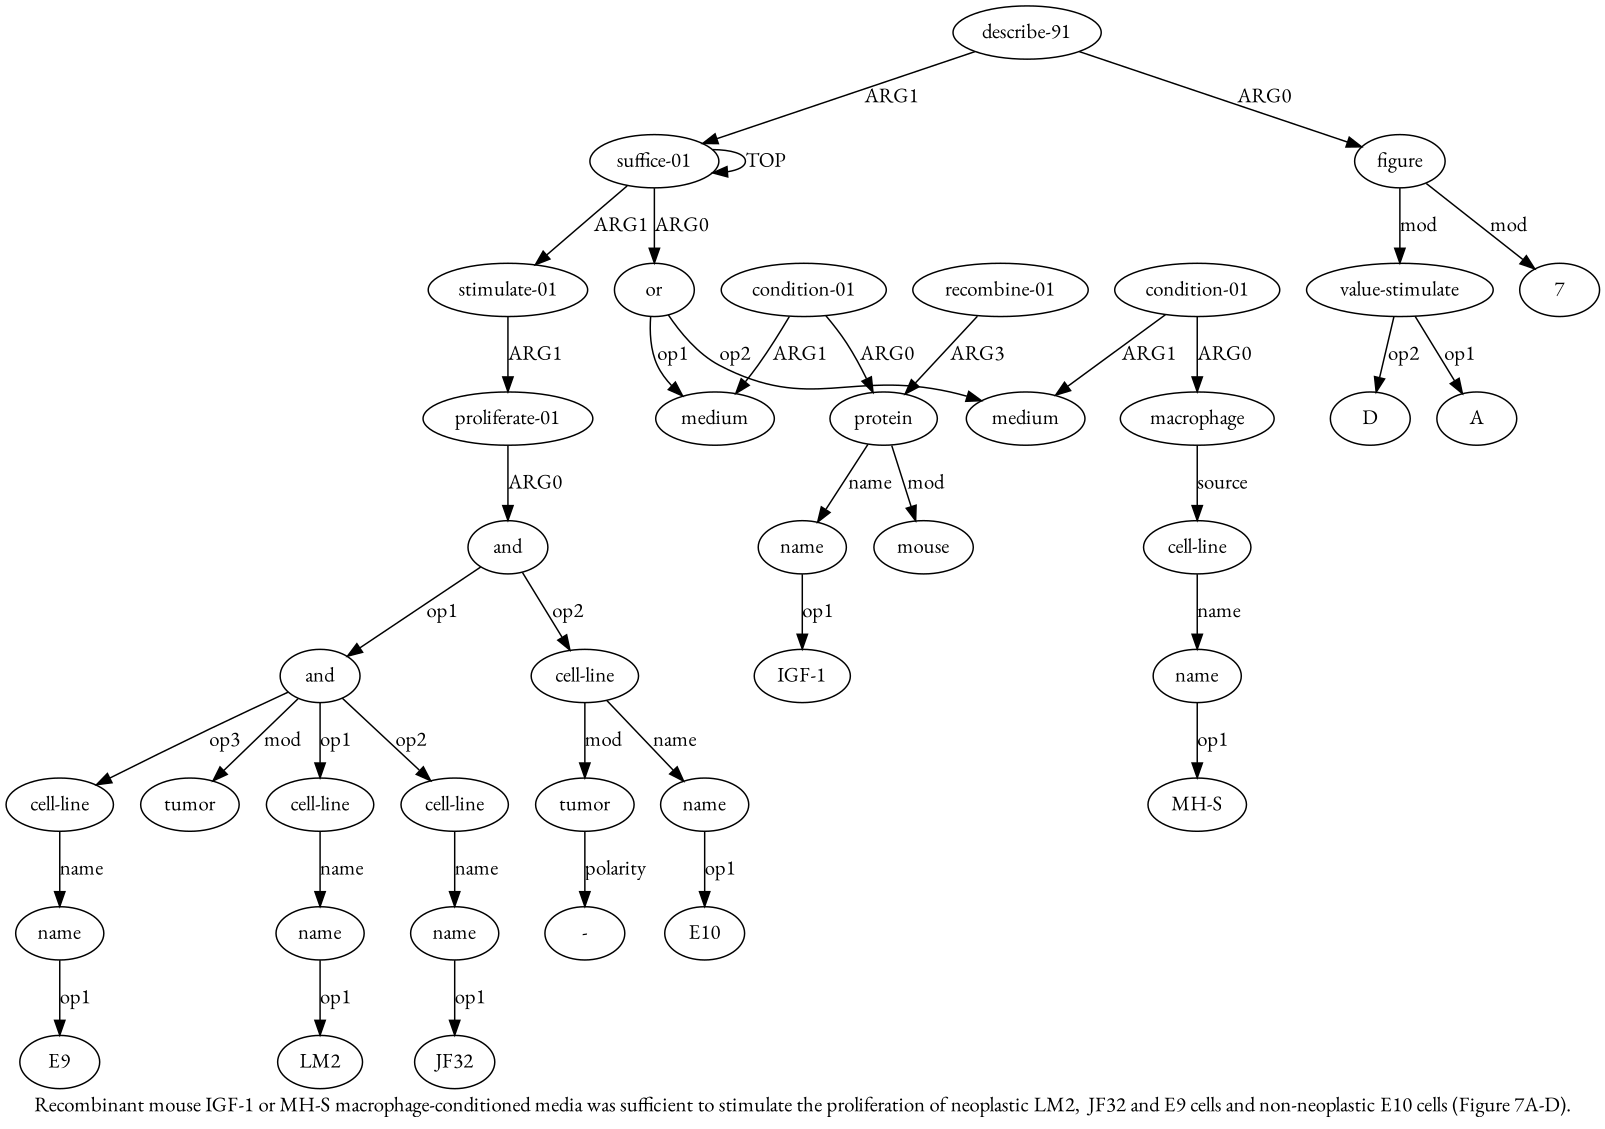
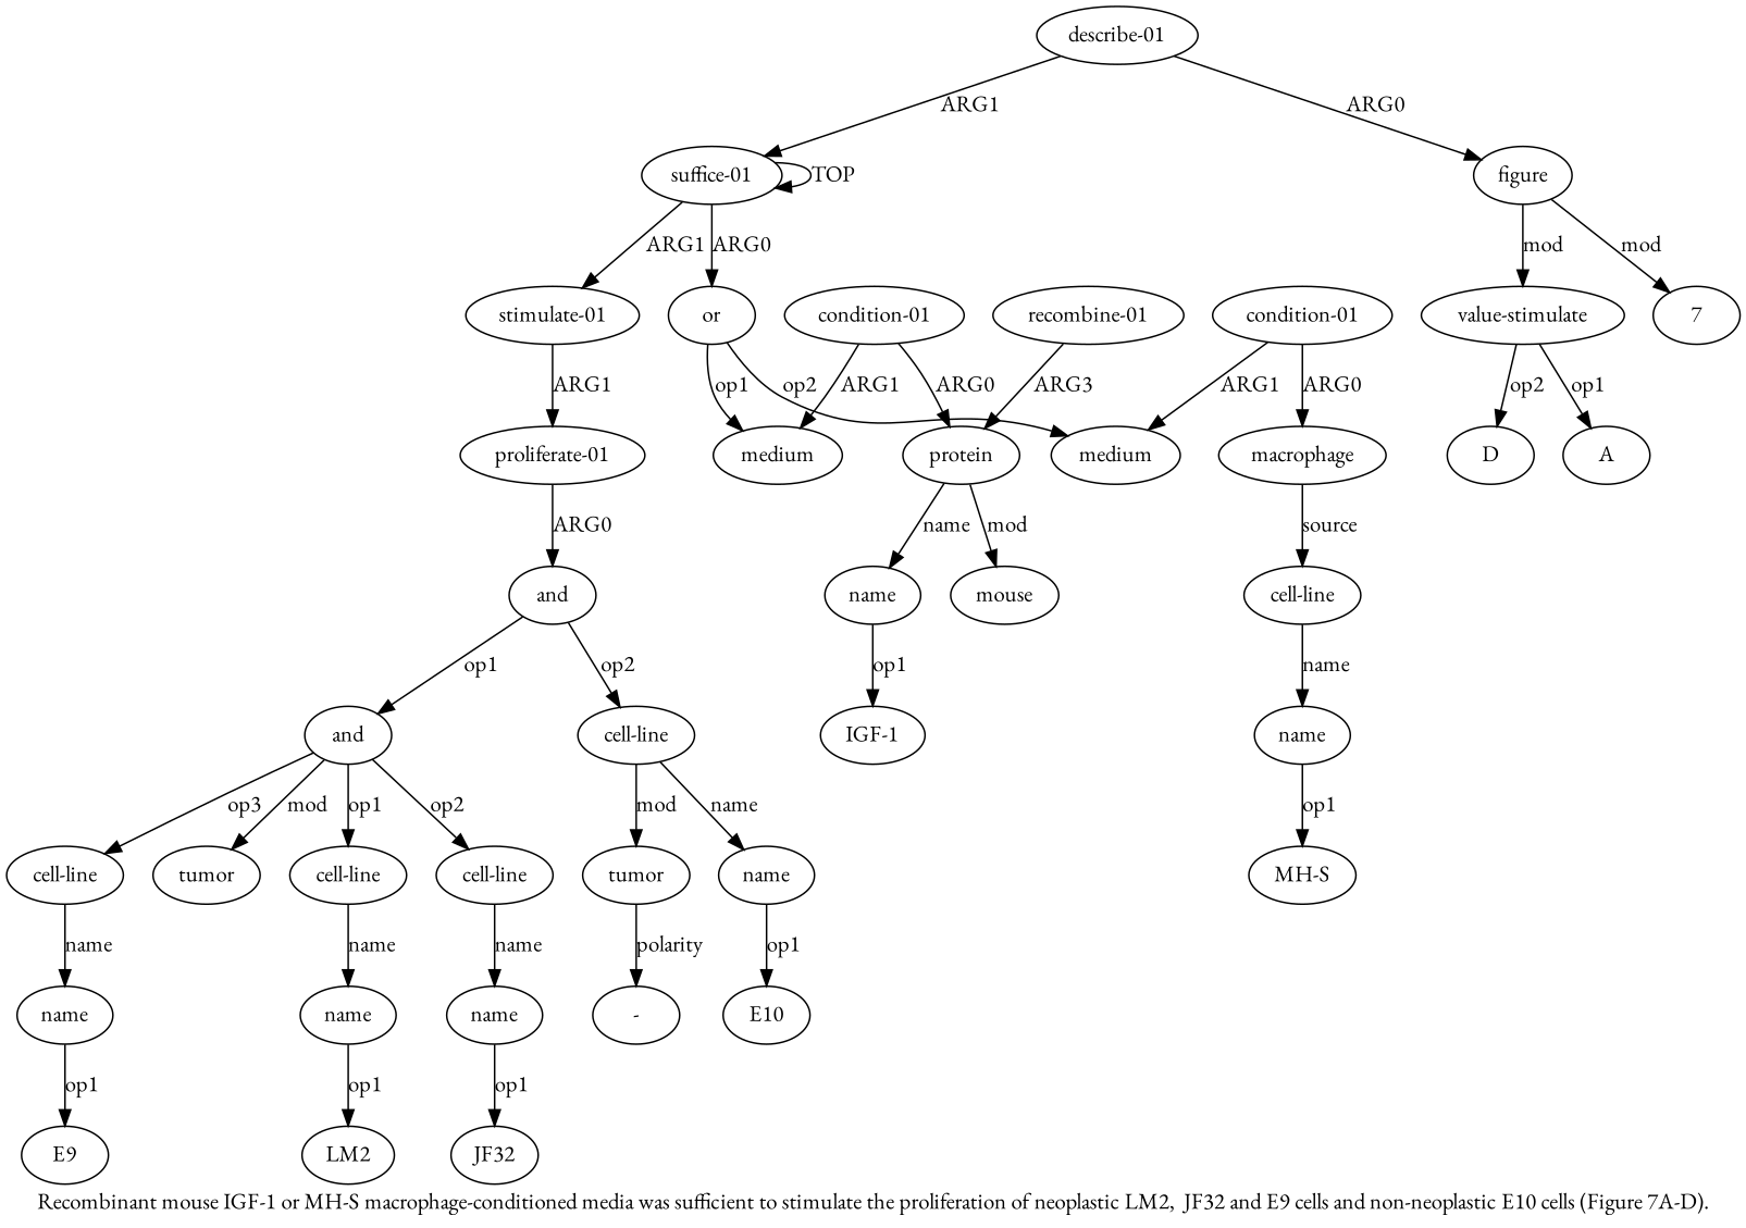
  digraph {
    fontname="EB Garamond"
    label="Recombinant mouse IGF-1 or MH-S macrophage-conditioned media was sufficient to stimulate the proliferation of neoplastic LM2,  JF32 and E9 cells and non-neoplastic E10 cells (Figure 7A-D)."
    node [color=black fontname="EB Garamond" gold_ind=-1 gold_label=name test_ind=-1 test_label=name]
    edge [color=black fontname="EB Garamond" gold_label=op1 test_label=op1]
    n1 [gold_ind=20 label=name test_ind=20]
    n2 [gold_label=JF32 label=JF32 test_label=JF32]
    n3 [gold_ind=21 gold_label="cell-line" label="cell-line" test_ind=21 test_label="cell-line"]
    n4 [gold_ind=22 label=name test_ind=22]
    n5 [gold_label=E9 label=E9 test_label=E9]
    n6 [gold_ind=23 gold_label=tumor label=tumor test_ind=23 test_label=tumor]
    n7 [gold_ind=24 gold_label="cell-line" label="cell-line" test_ind=24 test_label="cell-line"]
    n8 [gold_ind=25 label=name test_ind=25]
    n9 [gold_ind=26 gold_label=tumor label=tumor test_ind=26 test_label=tumor]
    n10 [gold_label=E10 label=E10 test_label=E10]
    n11 [gold_label="-" label="-" test_label="-"]
-   n12 [gold_ind=27 gold_label="describe-01" label="describe-91" test_ind=27 test_label="describe-01"]
+   n12 [gold_ind=27 gold_label="describe-01" label="describe-01" test_ind=27 test_label="describe-01"]
    n13 [gold_ind=28 gold_label=figure label=figure test_ind=28 test_label=figure]
    n14 [gold_ind=0 gold_label="suffice-01" label="suffice-01" test_ind=0 test_label="suffice-01"]
    n15 [gold_ind=29 gold_label="value-interval" label="value-stimulate" test_ind=29 test_label="value-interval"]
    n16 [gold_label=7 label=7 test_label=7]
    n17 [gold_ind=13 gold_label="stimulate-01" label="stimulate-01" test_ind=13 test_label="stimulate-01"]
    n18 [gold_ind=1 gold_label=or label=or test_ind=1 test_label=or]
    n19 [gold_label=D label=D test_label=D]
    n20 [gold_label=A label=A test_label=A]
    n21 [gold_ind=14 gold_label="proliferate-01" label="proliferate-01" test_ind=14 test_label="proliferate-01"]
    n22 [gold_ind=2 gold_label=medium label=medium test_ind=2 test_label=medium]
    n23 [gold_ind=8 gold_label=medium label=medium test_ind=8 test_label=medium]
    n24 [gold_label="IGF-1" label="IGF-1" test_label="IGF-1"]
    n25 [gold_label=LM2 label=LM2 test_label=LM2]
    n26 [gold_label="MH-S" label="MH-S" test_label="MH-S"]
    n27 [gold_ind=15 gold_label=and label=and test_ind=15 test_label=and]
    n28 [gold_ind=16 gold_label=and label=and test_ind=16 test_label=and]
    n29 [gold_ind=17 gold_label="cell-line" label="cell-line" test_ind=17 test_label="cell-line"]
    n30 [gold_ind=19 gold_label="cell-line" label="cell-line" test_ind=19 test_label="cell-line"]
    n31 [gold_ind=18 label=name test_ind=18]
    n32 [gold_ind=11 gold_label="cell-line" label="cell-line" test_ind=11 test_label="cell-line"]
    n33 [gold_ind=12 label=name test_ind=12]
    n34 [gold_ind=10 gold_label=macrophage label=macrophage test_ind=10 test_label=macrophage]
    n35 [gold_ind=3 gold_label="condition-01" label="condition-01" test_ind=3 test_label="condition-01"]
    n36 [gold_ind=4 gold_label=protein label=protein test_ind=4 test_label=protein]
    n37 [gold_ind=5 label=name test_ind=5]
    n38 [gold_ind=6 gold_label=mouse label=mouse test_ind=6 test_label=mouse]
    n39 [gold_ind=7 gold_label="recombine-01" label="recombine-01" test_ind=7 test_label="recombine-01"]
    n40 [gold_ind=9 gold_label="condition-01" label="condition-01" test_ind=9 test_label="condition-01"]
    n1 -> n2 [label=op1]
    n3 -> n4 [gold_label=name label=name test_label=name]
    n4 -> n5 [label=op1]
    n7 -> n8 [gold_label=name label=name test_label=name]
    n7 -> n9 [gold_label=mod label=mod test_label=mod]
    n8 -> n10 [label=op1]
    n9 -> n11 [gold_label=polarity label=polarity test_label=polarity]
    n12 -> n13 [gold_label=ARG0 label=ARG0 test_label=ARG0]
    n12 -> n14 [gold_label=ARG1 label=ARG1 test_label=ARG1]
    n13 -> n15 [gold_label=mod label=mod test_label=mod]
    n13 -> n16 [gold_label=mod label=mod test_label=mod]
    n14 -> n14 [gold_label=TOP label=TOP test_label=TOP]
    n14 -> n17 [gold_label=ARG1 label=ARG1 test_label=ARG1]
    n14 -> n18 [gold_label=ARG0 label=ARG0 test_label=ARG0]
    n15 -> n19 [gold_label=op2 label=op2 test_label=op2]
    n15 -> n20 [label=op1]
    n17 -> n21 [gold_label=ARG1 label=ARG1 test_label=ARG1]
    n18 -> n22 [label=op1]
    n18 -> n23 [gold_label=op2 label=op2 test_label=op2]
    n21 -> n27 [gold_label=ARG0 label=ARG0 test_label=ARG0]
    n27 -> n7 [gold_label=op2 label=op2 test_label=op2]
    n27 -> n28 [label=op1]
    n28 -> n3 [gold_label=op3 label=op3 test_label=op3]
    n28 -> n6 [gold_label=mod label=mod test_label=mod]
    n28 -> n29 [label=op1]
    n28 -> n30 [gold_label=op2 label=op2 test_label=op2]
    n29 -> n31 [gold_label=name label=name test_label=name]
    n30 -> n1 [gold_label=name label=name test_label=name]
    n31 -> n25 [label=op1]
    n32 -> n33 [gold_label=name label=name test_label=name]
    n33 -> n26 [label=op1]
    n34 -> n32 [gold_label=source label=source test_label=source]
    n35 -> n22 [gold_label=ARG1 label=ARG1 test_label=ARG1]
    n35 -> n36 [gold_label=ARG0 label=ARG0 test_label=ARG0]
    n36 -> n37 [gold_label=name label=name test_label=name]
    n36 -> n38 [gold_label=source label=mod test_label=source]
    n37 -> n24 [label=op1]
    n39 -> n36 [gold_label=ARG3 label=ARG3 test_label=ARG3]
    n40 -> n23 [gold_label=ARG1 label=ARG1 test_label=ARG1]
    n40 -> n34 [gold_label=ARG0 label=ARG0 test_label=ARG0]
  }
